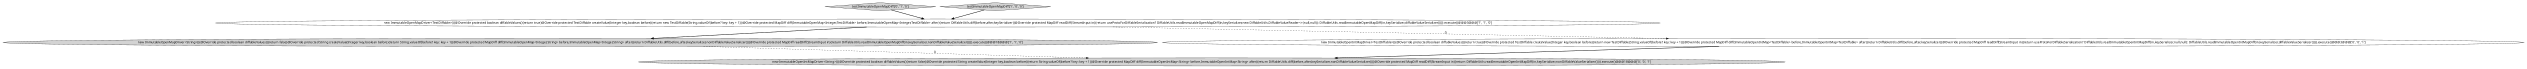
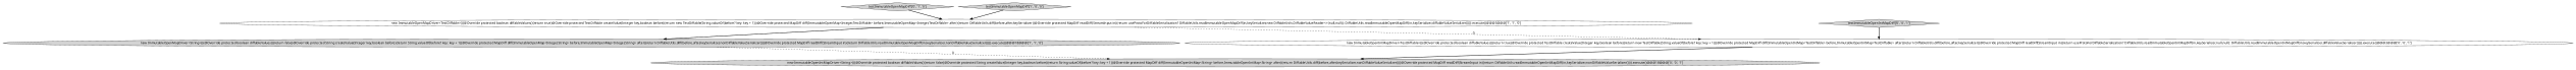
  digraph {
    fontname="Noto Sans"
    node [fillcolor=lightgray shape=ellipse style=filled fontname="Noto Sans"]
    edge [style=bold fontname="Noto Sans"]
    n1 [label="new ImmutableOpenMapDriver<String>(){@Override protected boolean diffableValues(){return false}@Override protected String createValue(Integer key,boolean before){return String.valueOf(before? key: key + 1)}@Override protected MapDiff diff(ImmutableOpenMap<Integer,String> before,ImmutableOpenMap<Integer,String> after){return DiffableUtils.diff(before,after,keySerializer,nonDiffableValueSerializer())}@Override protected MapDiff readDiff(StreamInput in){return DiffableUtils.readImmutableOpenMapDiff(in,keySerializer,nonDiffableValueSerializer())}}.execute()@@@18@@@['1', '1', '0']"]
    n2 [label="new ImmutableOpenIntMapDriver<String>(){@Override protected boolean diffableValues(){return false}@Override protected String createValue(Integer key,boolean before){return String.valueOf(before? key: key + 1)}@Override protected MapDiff diff(ImmutableOpenIntMap<String> before,ImmutableOpenIntMap<String> after){return DiffableUtils.diff(before,after,keySerializer,nonDiffableValueSerializer())}@Override protected MapDiff readDiff(StreamInput in){return DiffableUtils.readImmutableOpenIntMapDiff(in,keySerializer,nonDiffableValueSerializer())}}.execute()@@@18@@@['0', '0', '1']"]
    n3 [label="testImmutableOpenMapDiff['0', '1', '0']" shape=diamond]
    n4 [fillcolor=white label="new ImmutableOpenMapDriver<TestDiffable>(){@Override protected boolean diffableValues(){return true}@Override protected TestDiffable createValue(Integer key,boolean before){return new TestDiffable(String.valueOf(before? key: key + 1))}@Override protected MapDiff diff(ImmutableOpenMap<Integer,TestDiffable> before,ImmutableOpenMap<Integer,TestDiffable> after){return DiffableUtils.diff(before,after,keySerializer)}@Override protected MapDiff readDiff(StreamInput in){return useProtoForDiffableSerialization? DiffableUtils.readImmutableOpenMapDiff(in,keySerializer,new DiffableUtils.DiffableValueReader<>(null,null)): DiffableUtils.readImmutableOpenMapDiff(in,keySerializer,diffableValueSerializer())}}.execute()@@@3@@@['1', '1', '0']"]
    n5 [fillcolor=white label="new ImmutableOpenIntMapDriver<TestDiffable>(){@Override protected boolean diffableValues(){return true}@Override protected TestDiffable createValue(Integer key,boolean before){return new TestDiffable(String.valueOf(before? key: key + 1))}@Override protected MapDiff diff(ImmutableOpenIntMap<TestDiffable> before,ImmutableOpenIntMap<TestDiffable> after){return DiffableUtils.diff(before,after,keySerializer)}@Override protected MapDiff readDiff(StreamInput in){return useProtoForDiffableSerialization? DiffableUtils.readImmutableOpenIntMapDiff(in,keySerializer,null,null): DiffableUtils.readImmutableOpenIntMapDiff(in,keySerializer,diffableValueSerializer())}}.execute()@@@3@@@['0', '0', '1']"]
+   n6 [label="testImmutableOpenIntMapDiff['0', '0', '1']" shape=diamond]
    n7 [label="testImmutableOpenMapDiff['1', '0', '0']" shape=diamond]
    n1 -> n2 [label=0 style=dashed]
    n3 -> n4
    n4 -> n1
    n4 -> n5 [label=0 style=dashed]
    n5 -> n2
+   n6 -> n5
    n7 -> n4
  }
